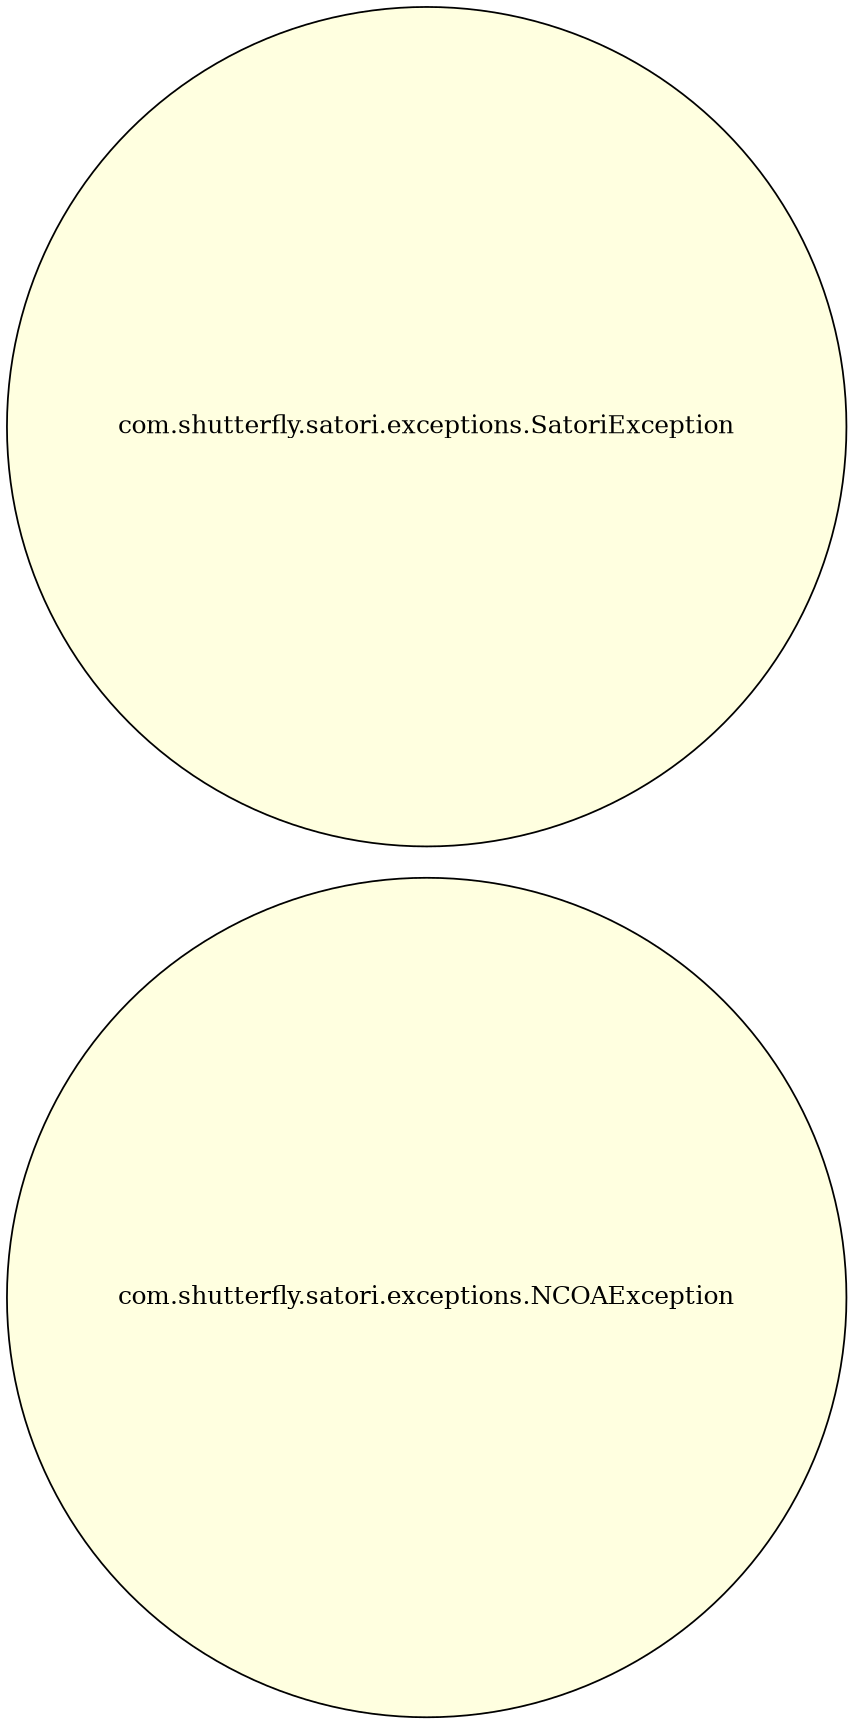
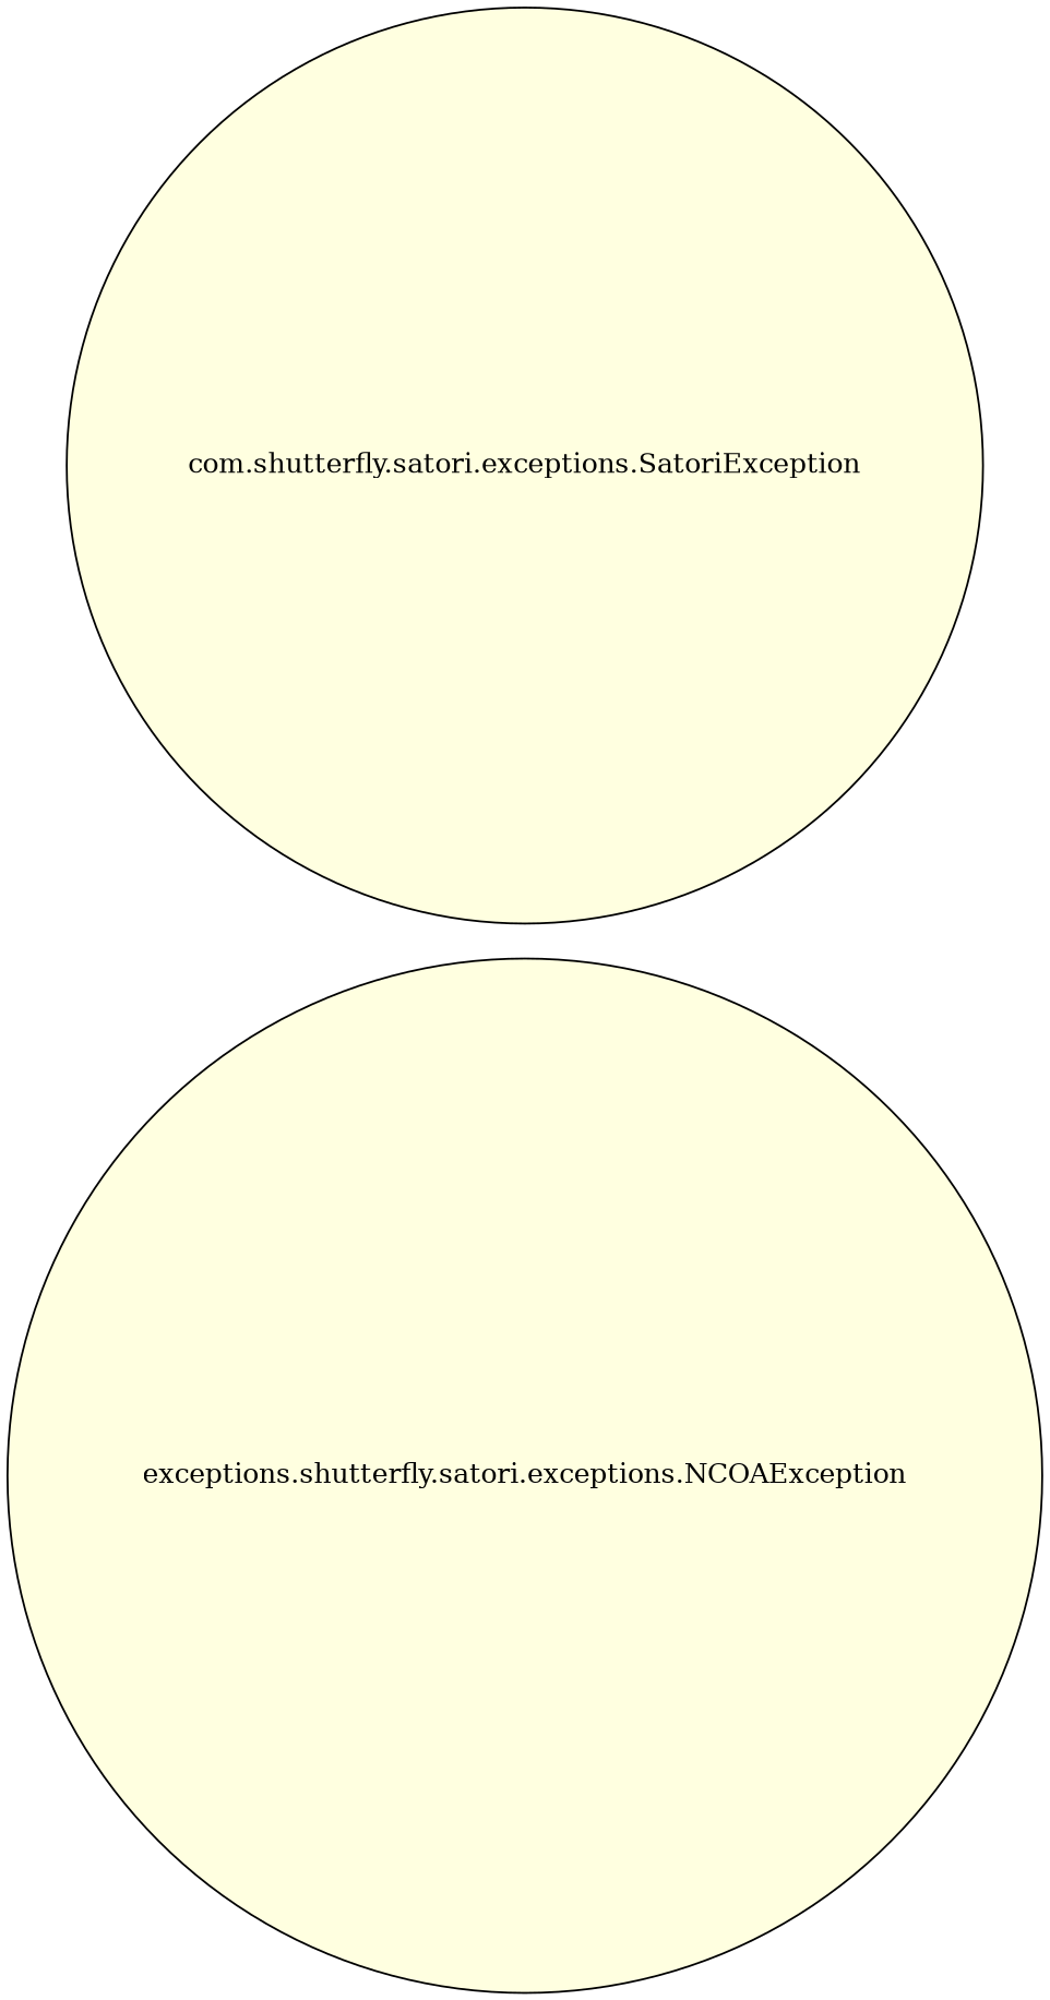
  digraph {
    concentrate=true
    rankdir=LR
    ranksep=2.0
    node [style=filled fillcolor=lightyellow shape=circle]
-   "com.shutterfly.satori.exceptions.NCOAException"
+   "com.shutterfly.satori.exceptions.NCOAException" [label="exceptions.shutterfly.satori.exceptions.NCOAException"]
    "com.shutterfly.satori.exceptions.SatoriException"
  }
